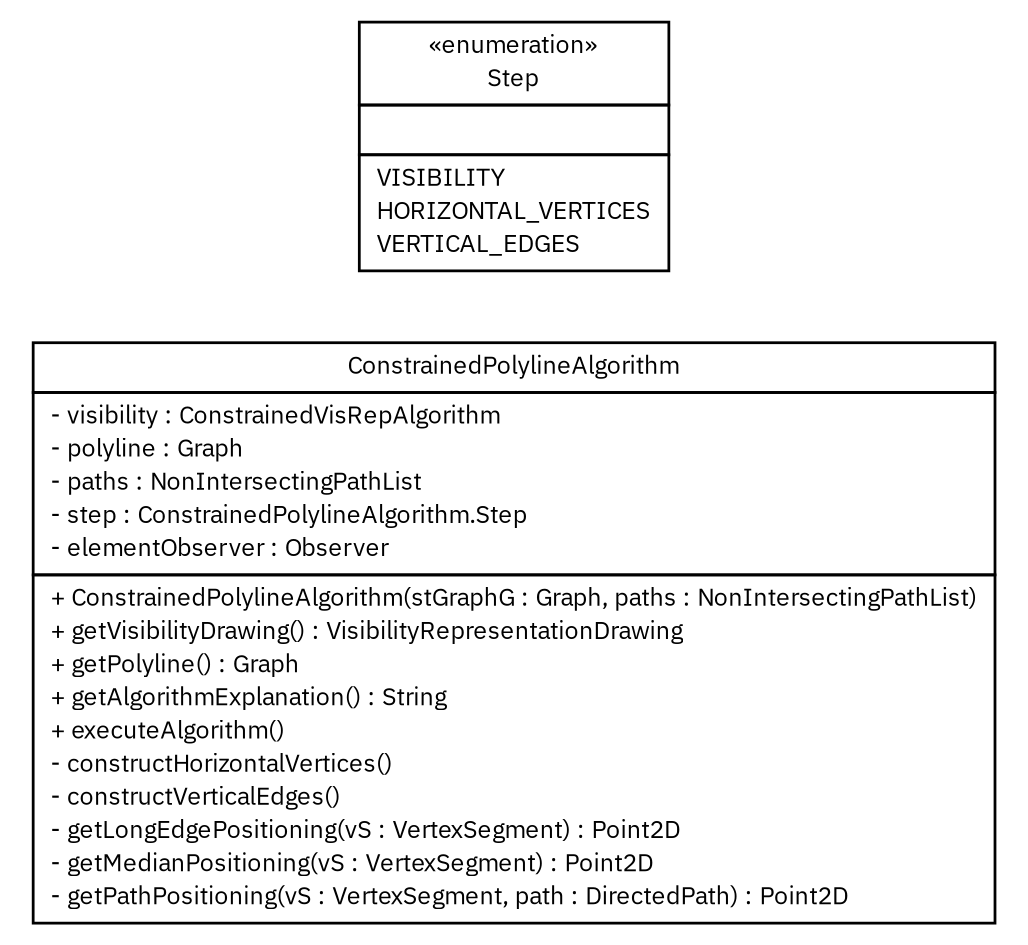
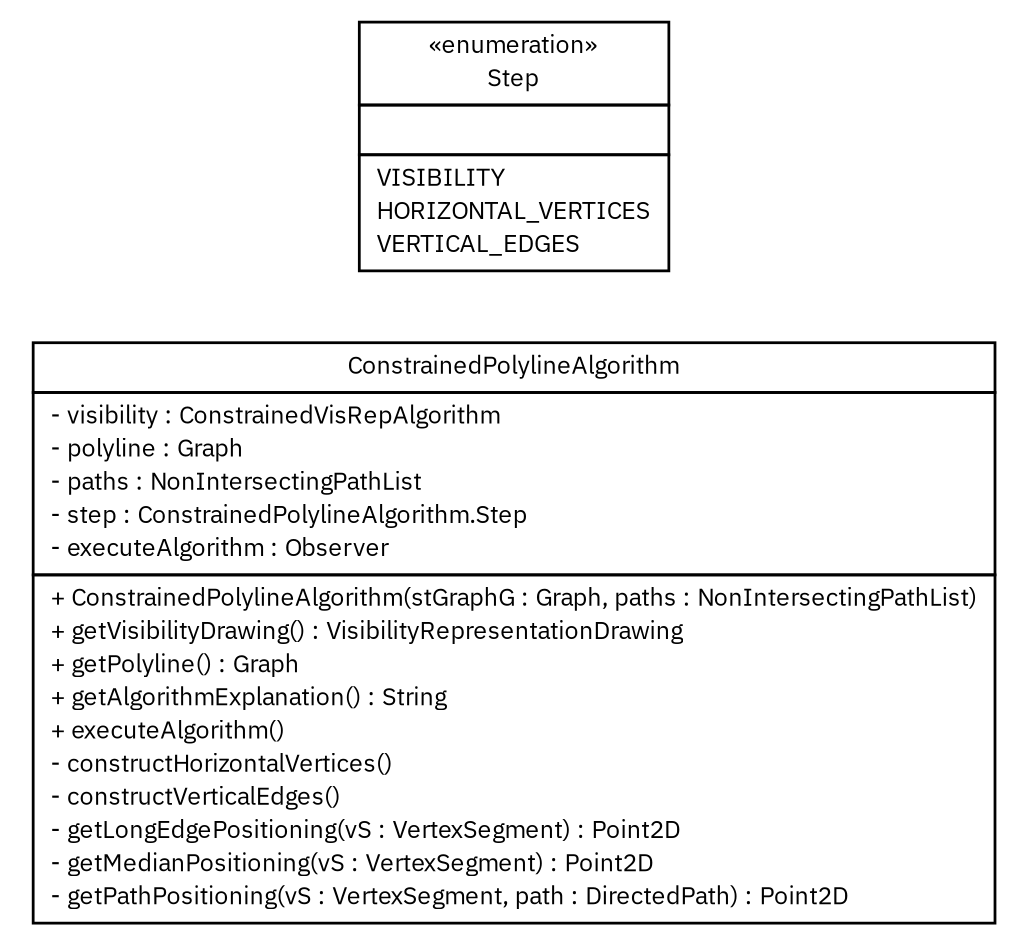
  digraph {
    nodesep=0.25
    ranksep=0.5
    rankdir=LR
    fontname="IBM Plex Sans"
    node [fontcolor=black fontname="IBM Plex Sans" fontsize=9.0 shape=plaintext]
-   n1 [label=<<table title="pfc.models.algorithms.constrainedpolyline.ConstrainedPolylineAlgorithm" border="0" cellborder="1" cellspacing="0" cellpadding="2" port="p" href="./ConstrainedPolylineAlgorithm.html"> 		<tr><td><table border="0" cellspacing="0" cellpadding="1"> <tr><td align="center" balign="center"> ConstrainedPolylineAlgorithm </td></tr> 		</table></td></tr> 		<tr><td><table border="0" cellspacing="0" cellpadding="1"> <tr><td align="left" balign="left"> - visibility : ConstrainedVisRepAlgorithm </td></tr> <tr><td align="left" balign="left"> - polyline : Graph </td></tr> <tr><td align="left" balign="left"> - paths : NonIntersectingPathList </td></tr> <tr><td align="left" balign="left"> - step : ConstrainedPolylineAlgorithm.Step </td></tr> <tr><td align="left" balign="left"> - elementObserver : Observer </td></tr> 		</table></td></tr> 		<tr><td><table border="0" cellspacing="0" cellpadding="1"> <tr><td align="left" balign="left"> + ConstrainedPolylineAlgorithm(stGraphG : Graph, paths : NonIntersectingPathList) </td></tr> <tr><td align="left" balign="left"> + getVisibilityDrawing() : VisibilityRepresentationDrawing </td></tr> <tr><td align="left" balign="left"> + getPolyline() : Graph </td></tr> <tr><td align="left" balign="left"> + getAlgorithmExplanation() : String </td></tr> <tr><td align="left" balign="left"> + executeAlgorithm() </td></tr> <tr><td align="left" balign="left"> - constructHorizontalVertices() </td></tr> <tr><td align="left" balign="left"> - constructVerticalEdges() </td></tr> <tr><td align="left" balign="left"> - getLongEdgePositioning(vS : VertexSegment) : Point2D </td></tr> <tr><td align="left" balign="left"> - getMedianPositioning(vS : VertexSegment) : Point2D </td></tr> <tr><td align="left" balign="left"> - getPathPositioning(vS : VertexSegment, path : DirectedPath) : Point2D </td></tr> 		</table></td></tr> 		</table>>]
+   n1 [label=<<table title="pfc.models.algorithms.constrainedpolyline.ConstrainedPolylineAlgorithm" border="0" cellborder="1" cellspacing="0" cellpadding="2" port="p" href="./ConstrainedPolylineAlgorithm.html"> 		<tr><td><table border="0" cellspacing="0" cellpadding="1"> <tr><td align="center" balign="center"> ConstrainedPolylineAlgorithm </td></tr> 		</table></td></tr> 		<tr><td><table border="0" cellspacing="0" cellpadding="1"> <tr><td align="left" balign="left"> - visibility : ConstrainedVisRepAlgorithm </td></tr> <tr><td align="left" balign="left"> - polyline : Graph </td></tr> <tr><td align="left" balign="left"> - paths : NonIntersectingPathList </td></tr> <tr><td align="left" balign="left"> - step : ConstrainedPolylineAlgorithm.Step </td></tr> <tr><td align="left" balign="left"> - executeAlgorithm : Observer </td></tr> 		</table></td></tr> 		<tr><td><table border="0" cellspacing="0" cellpadding="1"> <tr><td align="left" balign="left"> + ConstrainedPolylineAlgorithm(stGraphG : Graph, paths : NonIntersectingPathList) </td></tr> <tr><td align="left" balign="left"> + getVisibilityDrawing() : VisibilityRepresentationDrawing </td></tr> <tr><td align="left" balign="left"> + getPolyline() : Graph </td></tr> <tr><td align="left" balign="left"> + getAlgorithmExplanation() : String </td></tr> <tr><td align="left" balign="left"> + executeAlgorithm() </td></tr> <tr><td align="left" balign="left"> - constructHorizontalVertices() </td></tr> <tr><td align="left" balign="left"> - constructVerticalEdges() </td></tr> <tr><td align="left" balign="left"> - getLongEdgePositioning(vS : VertexSegment) : Point2D </td></tr> <tr><td align="left" balign="left"> - getMedianPositioning(vS : VertexSegment) : Point2D </td></tr> <tr><td align="left" balign="left"> - getPathPositioning(vS : VertexSegment, path : DirectedPath) : Point2D </td></tr> 		</table></td></tr> 		</table>>]
    n2 [label=<<table title="pfc.models.algorithms.constrainedpolyline.ConstrainedPolylineAlgorithm.Step" border="0" cellborder="1" cellspacing="0" cellpadding="2" port="p" href="./ConstrainedPolylineAlgorithm.Step.html"> 		<tr><td><table border="0" cellspacing="0" cellpadding="1"> <tr><td align="center" balign="center"> &#171;enumeration&#187; </td></tr> <tr><td align="center" balign="center"> Step </td></tr> 		</table></td></tr> 		<tr><td><table border="0" cellspacing="0" cellpadding="1"> <tr><td align="left" balign="left">  </td></tr> 		</table></td></tr> 		<tr><td><table border="0" cellspacing="0" cellpadding="1"> <tr><td align="left" balign="left"> VISIBILITY </td></tr> <tr><td align="left" balign="left"> HORIZONTAL_VERTICES </td></tr> <tr><td align="left" balign="left"> VERTICAL_EDGES </td></tr> 		</table></td></tr> 		</table>>]
  }
